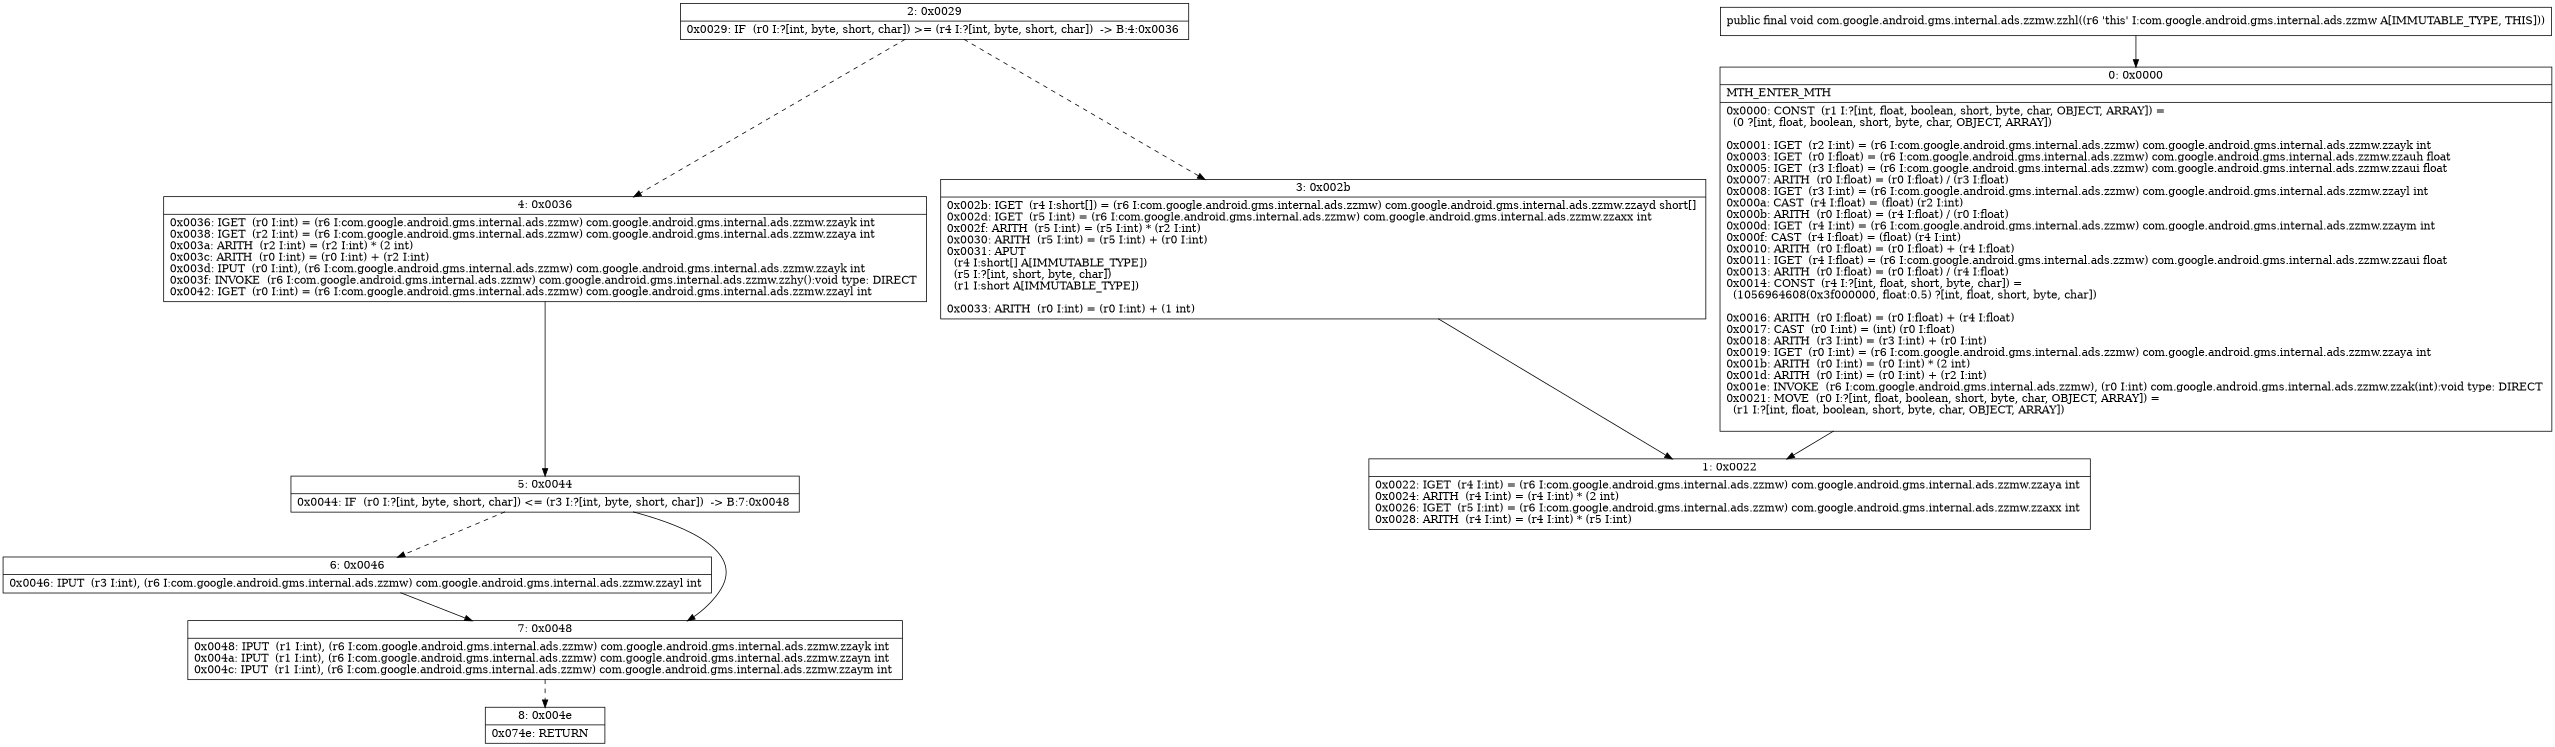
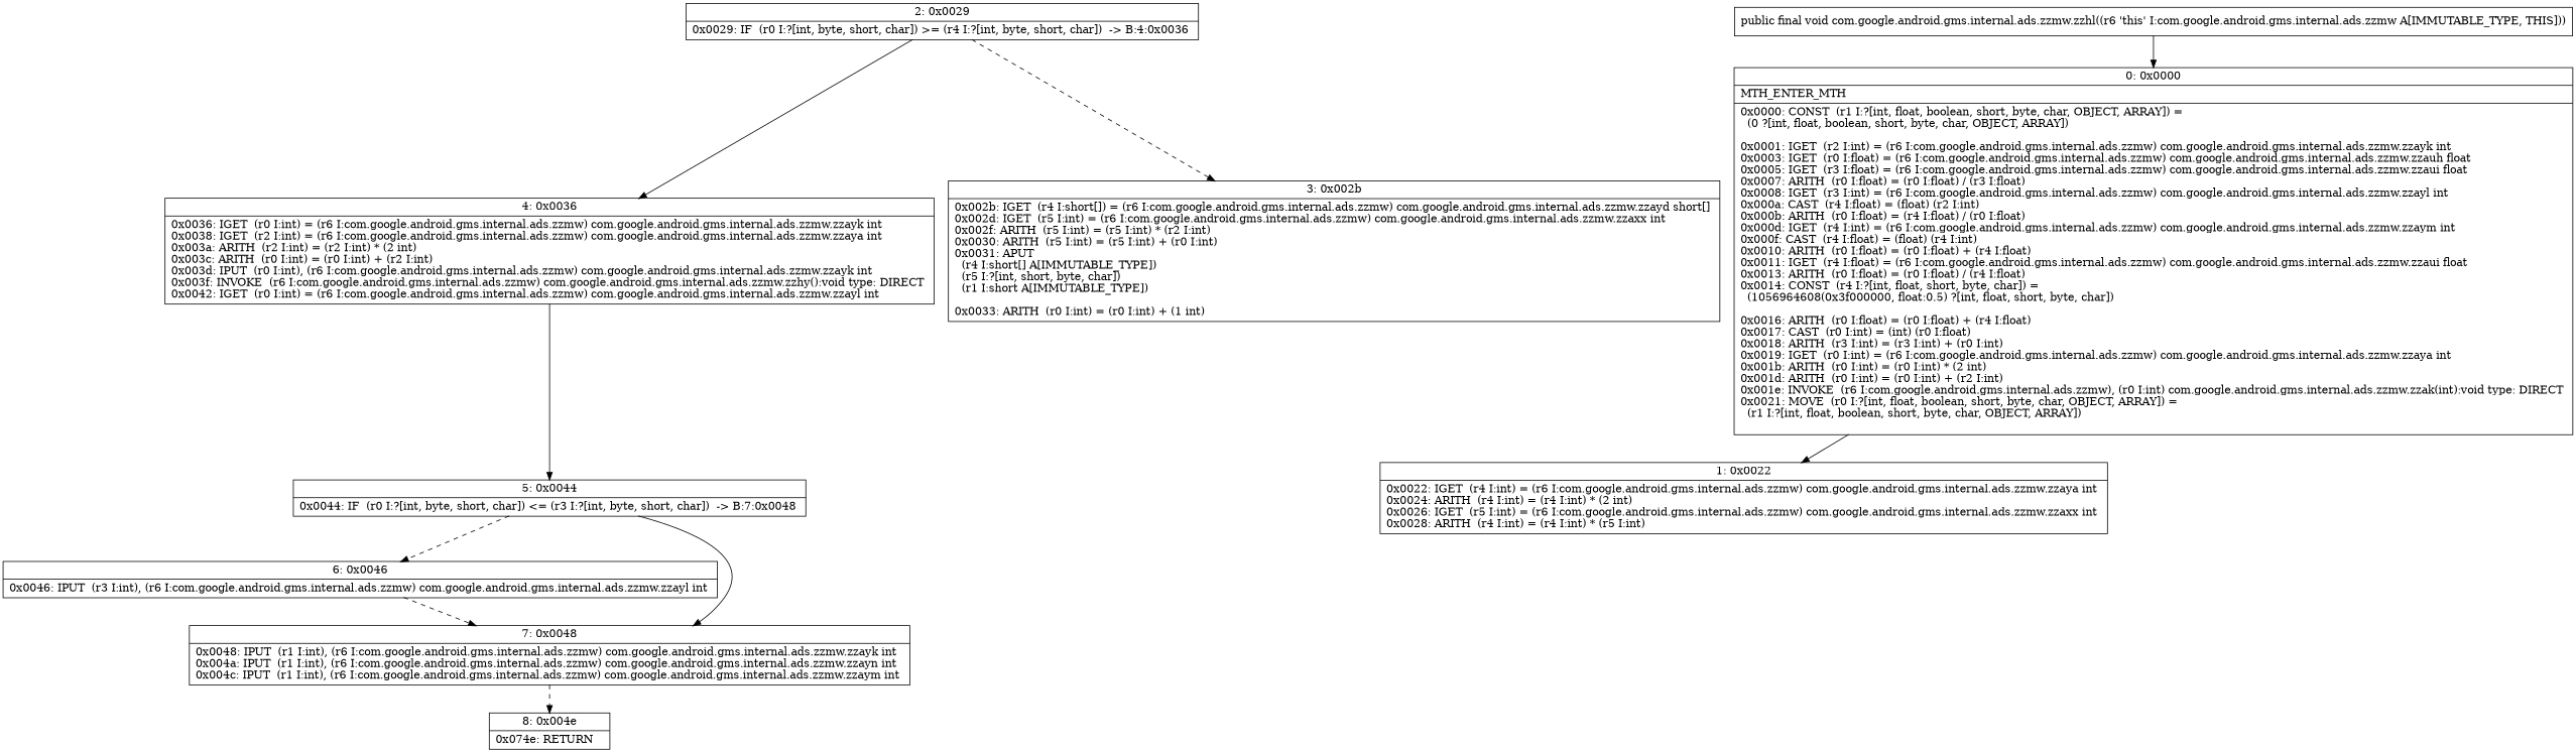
  digraph {
    node [shape=record]
    n1 [label="{0\:\ 0x0000|MTH_ENTER_MTH\l|0x0000: CONST  (r1 I:?[int, float, boolean, short, byte, char, OBJECT, ARRAY]) = \l  (0 ?[int, float, boolean, short, byte, char, OBJECT, ARRAY])\l \l0x0001: IGET  (r2 I:int) = (r6 I:com.google.android.gms.internal.ads.zzmw) com.google.android.gms.internal.ads.zzmw.zzayk int \l0x0003: IGET  (r0 I:float) = (r6 I:com.google.android.gms.internal.ads.zzmw) com.google.android.gms.internal.ads.zzmw.zzauh float \l0x0005: IGET  (r3 I:float) = (r6 I:com.google.android.gms.internal.ads.zzmw) com.google.android.gms.internal.ads.zzmw.zzaui float \l0x0007: ARITH  (r0 I:float) = (r0 I:float) \/ (r3 I:float) \l0x0008: IGET  (r3 I:int) = (r6 I:com.google.android.gms.internal.ads.zzmw) com.google.android.gms.internal.ads.zzmw.zzayl int \l0x000a: CAST  (r4 I:float) = (float) (r2 I:int) \l0x000b: ARITH  (r0 I:float) = (r4 I:float) \/ (r0 I:float) \l0x000d: IGET  (r4 I:int) = (r6 I:com.google.android.gms.internal.ads.zzmw) com.google.android.gms.internal.ads.zzmw.zzaym int \l0x000f: CAST  (r4 I:float) = (float) (r4 I:int) \l0x0010: ARITH  (r0 I:float) = (r0 I:float) + (r4 I:float) \l0x0011: IGET  (r4 I:float) = (r6 I:com.google.android.gms.internal.ads.zzmw) com.google.android.gms.internal.ads.zzmw.zzaui float \l0x0013: ARITH  (r0 I:float) = (r0 I:float) \/ (r4 I:float) \l0x0014: CONST  (r4 I:?[int, float, short, byte, char]) = \l  (1056964608(0x3f000000, float:0.5) ?[int, float, short, byte, char])\l \l0x0016: ARITH  (r0 I:float) = (r0 I:float) + (r4 I:float) \l0x0017: CAST  (r0 I:int) = (int) (r0 I:float) \l0x0018: ARITH  (r3 I:int) = (r3 I:int) + (r0 I:int) \l0x0019: IGET  (r0 I:int) = (r6 I:com.google.android.gms.internal.ads.zzmw) com.google.android.gms.internal.ads.zzmw.zzaya int \l0x001b: ARITH  (r0 I:int) = (r0 I:int) * (2 int) \l0x001d: ARITH  (r0 I:int) = (r0 I:int) + (r2 I:int) \l0x001e: INVOKE  (r6 I:com.google.android.gms.internal.ads.zzmw), (r0 I:int) com.google.android.gms.internal.ads.zzmw.zzak(int):void type: DIRECT \l0x0021: MOVE  (r0 I:?[int, float, boolean, short, byte, char, OBJECT, ARRAY]) = \l  (r1 I:?[int, float, boolean, short, byte, char, OBJECT, ARRAY])\l \l}"]
    n2 [label="{1\:\ 0x0022|0x0022: IGET  (r4 I:int) = (r6 I:com.google.android.gms.internal.ads.zzmw) com.google.android.gms.internal.ads.zzmw.zzaya int \l0x0024: ARITH  (r4 I:int) = (r4 I:int) * (2 int) \l0x0026: IGET  (r5 I:int) = (r6 I:com.google.android.gms.internal.ads.zzmw) com.google.android.gms.internal.ads.zzmw.zzaxx int \l0x0028: ARITH  (r4 I:int) = (r4 I:int) * (r5 I:int) \l}"]
    n3 [label="{2\:\ 0x0029|0x0029: IF  (r0 I:?[int, byte, short, char]) \>= (r4 I:?[int, byte, short, char])  \-\> B:4:0x0036 \l}"]
    n4 [label="{3\:\ 0x002b|0x002b: IGET  (r4 I:short[]) = (r6 I:com.google.android.gms.internal.ads.zzmw) com.google.android.gms.internal.ads.zzmw.zzayd short[] \l0x002d: IGET  (r5 I:int) = (r6 I:com.google.android.gms.internal.ads.zzmw) com.google.android.gms.internal.ads.zzmw.zzaxx int \l0x002f: ARITH  (r5 I:int) = (r5 I:int) * (r2 I:int) \l0x0030: ARITH  (r5 I:int) = (r5 I:int) + (r0 I:int) \l0x0031: APUT  \l  (r4 I:short[] A[IMMUTABLE_TYPE])\l  (r5 I:?[int, short, byte, char])\l  (r1 I:short A[IMMUTABLE_TYPE])\l \l0x0033: ARITH  (r0 I:int) = (r0 I:int) + (1 int) \l}"]
    n5 [label="{4\:\ 0x0036|0x0036: IGET  (r0 I:int) = (r6 I:com.google.android.gms.internal.ads.zzmw) com.google.android.gms.internal.ads.zzmw.zzayk int \l0x0038: IGET  (r2 I:int) = (r6 I:com.google.android.gms.internal.ads.zzmw) com.google.android.gms.internal.ads.zzmw.zzaya int \l0x003a: ARITH  (r2 I:int) = (r2 I:int) * (2 int) \l0x003c: ARITH  (r0 I:int) = (r0 I:int) + (r2 I:int) \l0x003d: IPUT  (r0 I:int), (r6 I:com.google.android.gms.internal.ads.zzmw) com.google.android.gms.internal.ads.zzmw.zzayk int \l0x003f: INVOKE  (r6 I:com.google.android.gms.internal.ads.zzmw) com.google.android.gms.internal.ads.zzmw.zzhy():void type: DIRECT \l0x0042: IGET  (r0 I:int) = (r6 I:com.google.android.gms.internal.ads.zzmw) com.google.android.gms.internal.ads.zzmw.zzayl int \l}"]
    n6 [label="{5\:\ 0x0044|0x0044: IF  (r0 I:?[int, byte, short, char]) \<= (r3 I:?[int, byte, short, char])  \-\> B:7:0x0048 \l}"]
    n7 [label="{6\:\ 0x0046|0x0046: IPUT  (r3 I:int), (r6 I:com.google.android.gms.internal.ads.zzmw) com.google.android.gms.internal.ads.zzmw.zzayl int \l}"]
    n8 [label="{7\:\ 0x0048|0x0048: IPUT  (r1 I:int), (r6 I:com.google.android.gms.internal.ads.zzmw) com.google.android.gms.internal.ads.zzmw.zzayk int \l0x004a: IPUT  (r1 I:int), (r6 I:com.google.android.gms.internal.ads.zzmw) com.google.android.gms.internal.ads.zzmw.zzayn int \l0x004c: IPUT  (r1 I:int), (r6 I:com.google.android.gms.internal.ads.zzmw) com.google.android.gms.internal.ads.zzmw.zzaym int \l}"]
    n9 [label="{8\:\ 0x004e|0x074e: RETURN   \l}"]
    n10 [label="{public final void com.google.android.gms.internal.ads.zzmw.zzhl((r6 'this' I:com.google.android.gms.internal.ads.zzmw A[IMMUTABLE_TYPE, THIS])) }"]
    n1 -> n2
    n3 -> n4 [style=dashed]
-   n3 -> n5 [style=dashed]
-   n4 -> n2
+   n3 -> n5
    n5 -> n6
    n6 -> n7 [style=dashed]
    n6 -> n8
-   n7 -> n8
+   n7 -> n8 [style=dashed]
    n8 -> n9 [style=dashed]
    n10 -> n1
  }
